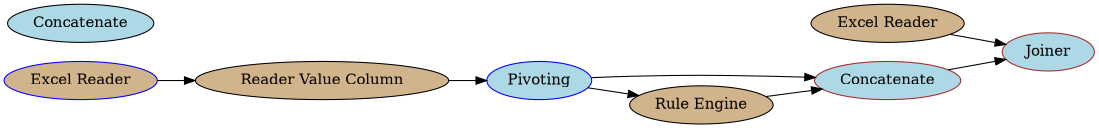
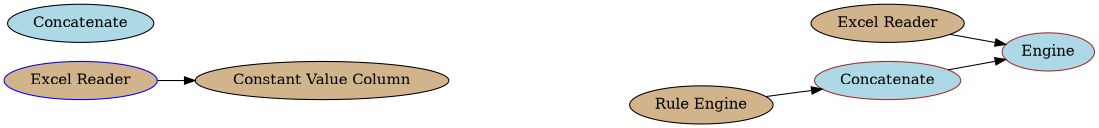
  digraph {
    rankdir=LR
    node [color=black fillcolor=lightblue style=filled]
-   n1 [color=blue label=Pivoting]
    n2 [color=brown label=Concatenate]
    n3 [fillcolor=tan label="Rule Engine"]
-   n4 [color=brown label=Joiner]
-   n5 [fillcolor=tan label="Reader Value Column"]
+   n4 [color=brown label=Engine]
+   n5 [fillcolor=tan label="Constant Value Column"]
    n6 [label=Concatenate]
    n7 [color=blue fillcolor=tan label="Excel Reader"]
    n8 [fillcolor=tan label="Excel Reader"]
-   n1 -> n2
-   n1 -> n3
    n2 -> n4
    n3 -> n2
-   n5 -> n1
    n7 -> n5
    n8 -> n4
  }
